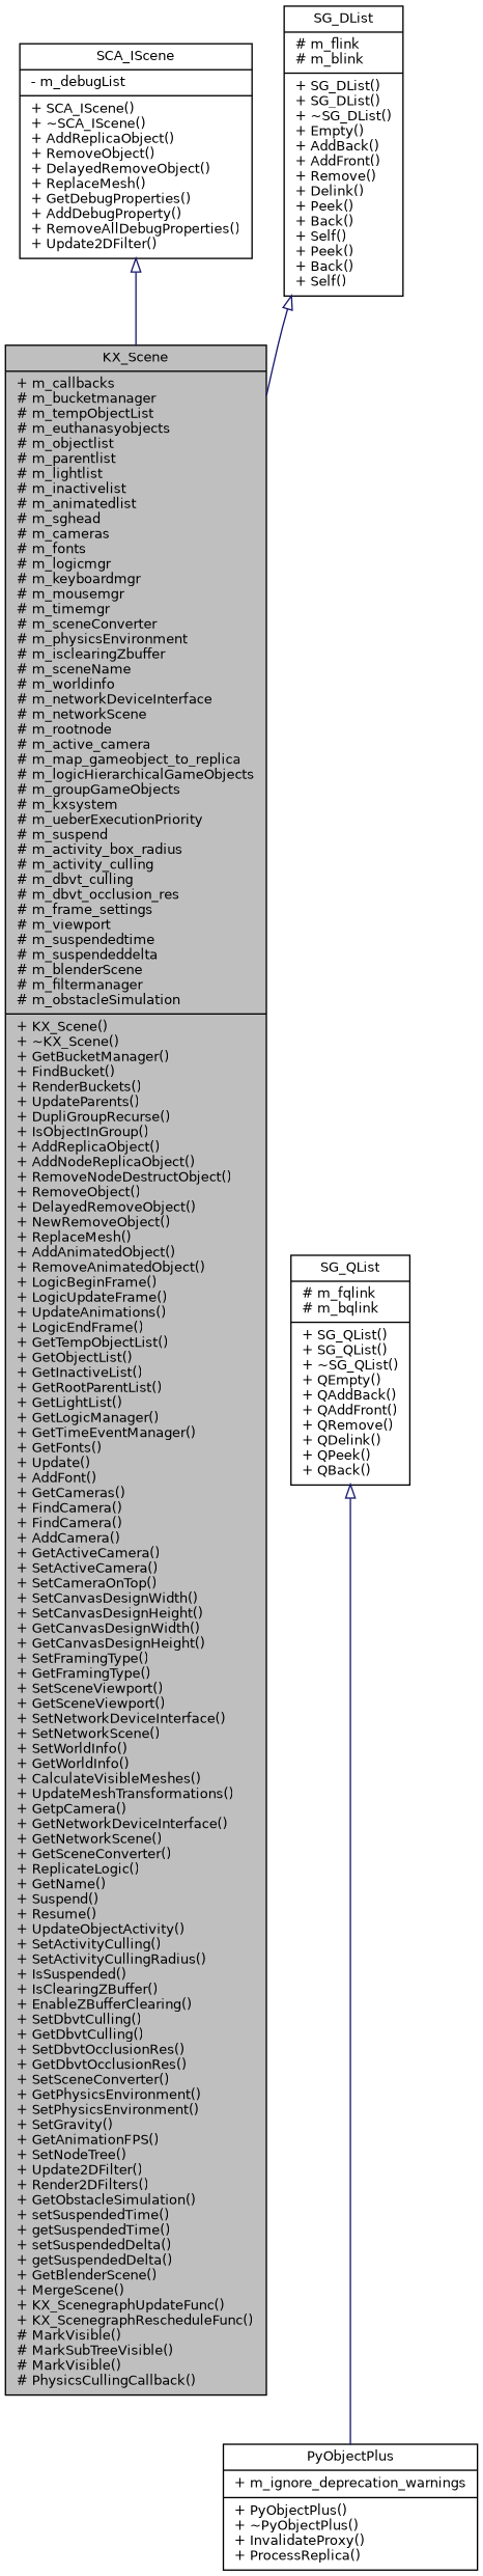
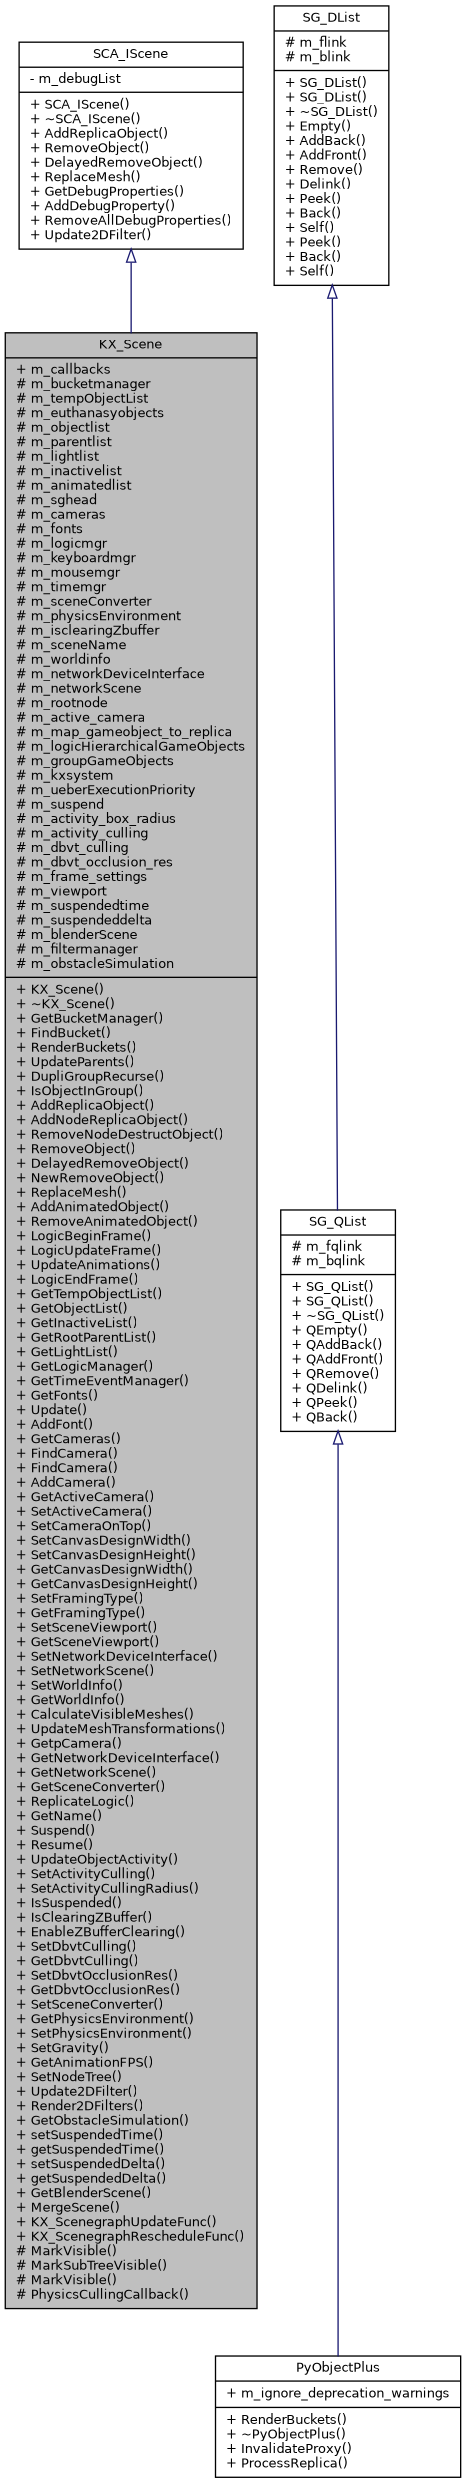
  digraph {
    node [color=black fillcolor=white fontname=Helvetica fontsize=10 shape=record style=filled]
    edge [arrowtail=empty color=midnightblue dir=back fontname=Helvetica fontsize=10 labelfontname=Helvetica labelfontsize=10 style=solid]
    n1 [fillcolor=grey75 fontcolor=black height=0.2 label="{KX_Scene\n|+ m_callbacks\l# m_bucketmanager\l# m_tempObjectList\l# m_euthanasyobjects\l# m_objectlist\l# m_parentlist\l# m_lightlist\l# m_inactivelist\l# m_animatedlist\l# m_sghead\l# m_cameras\l# m_fonts\l# m_logicmgr\l# m_keyboardmgr\l# m_mousemgr\l# m_timemgr\l# m_sceneConverter\l# m_physicsEnvironment\l# m_isclearingZbuffer\l# m_sceneName\l# m_worldinfo\l# m_networkDeviceInterface\l# m_networkScene\l# m_rootnode\l# m_active_camera\l# m_map_gameobject_to_replica\l# m_logicHierarchicalGameObjects\l# m_groupGameObjects\l# m_kxsystem\l# m_ueberExecutionPriority\l# m_suspend\l# m_activity_box_radius\l# m_activity_culling\l# m_dbvt_culling\l# m_dbvt_occlusion_res\l# m_frame_settings\l# m_viewport\l# m_suspendedtime\l# m_suspendeddelta\l# m_blenderScene\l# m_filtermanager\l# m_obstacleSimulation\l|+ KX_Scene()\l+ ~KX_Scene()\l+ GetBucketManager()\l+ FindBucket()\l+ RenderBuckets()\l+ UpdateParents()\l+ DupliGroupRecurse()\l+ IsObjectInGroup()\l+ AddReplicaObject()\l+ AddNodeReplicaObject()\l+ RemoveNodeDestructObject()\l+ RemoveObject()\l+ DelayedRemoveObject()\l+ NewRemoveObject()\l+ ReplaceMesh()\l+ AddAnimatedObject()\l+ RemoveAnimatedObject()\l+ LogicBeginFrame()\l+ LogicUpdateFrame()\l+ UpdateAnimations()\l+ LogicEndFrame()\l+ GetTempObjectList()\l+ GetObjectList()\l+ GetInactiveList()\l+ GetRootParentList()\l+ GetLightList()\l+ GetLogicManager()\l+ GetTimeEventManager()\l+ GetFonts()\l+ Update()\l+ AddFont()\l+ GetCameras()\l+ FindCamera()\l+ FindCamera()\l+ AddCamera()\l+ GetActiveCamera()\l+ SetActiveCamera()\l+ SetCameraOnTop()\l+ SetCanvasDesignWidth()\l+ SetCanvasDesignHeight()\l+ GetCanvasDesignWidth()\l+ GetCanvasDesignHeight()\l+ SetFramingType()\l+ GetFramingType()\l+ SetSceneViewport()\l+ GetSceneViewport()\l+ SetNetworkDeviceInterface()\l+ SetNetworkScene()\l+ SetWorldInfo()\l+ GetWorldInfo()\l+ CalculateVisibleMeshes()\l+ UpdateMeshTransformations()\l+ GetpCamera()\l+ GetNetworkDeviceInterface()\l+ GetNetworkScene()\l+ GetSceneConverter()\l+ ReplicateLogic()\l+ GetName()\l+ Suspend()\l+ Resume()\l+ UpdateObjectActivity()\l+ SetActivityCulling()\l+ SetActivityCullingRadius()\l+ IsSuspended()\l+ IsClearingZBuffer()\l+ EnableZBufferClearing()\l+ SetDbvtCulling()\l+ GetDbvtCulling()\l+ SetDbvtOcclusionRes()\l+ GetDbvtOcclusionRes()\l+ SetSceneConverter()\l+ GetPhysicsEnvironment()\l+ SetPhysicsEnvironment()\l+ SetGravity()\l+ GetAnimationFPS()\l+ SetNodeTree()\l+ Update2DFilter()\l+ Render2DFilters()\l+ GetObstacleSimulation()\l+ setSuspendedTime()\l+ getSuspendedTime()\l+ setSuspendedDelta()\l+ getSuspendedDelta()\l+ GetBlenderScene()\l+ MergeScene()\l+ KX_ScenegraphUpdateFunc()\l+ KX_ScenegraphRescheduleFunc()\l# MarkVisible()\l# MarkSubTreeVisible()\l# MarkVisible()\l# PhysicsCullingCallback()\l}" width=0.4]
-   n2 [height=0.2 label="{PyObjectPlus\n|+ m_ignore_deprecation_warnings\l|+ PyObjectPlus()\l+ ~PyObjectPlus()\l+ InvalidateProxy()\l+ ProcessReplica()\l}" width=0.4]
+   n2 [height=0.2 label="{PyObjectPlus\n|+ m_ignore_deprecation_warnings\l|+ RenderBuckets()\l+ ~PyObjectPlus()\l+ InvalidateProxy()\l+ ProcessReplica()\l}" width=0.4]
    n3 [height=0.2 label="{SG_QList\n|# m_fqlink\l# m_bqlink\l|+ SG_QList()\l+ SG_QList()\l+ ~SG_QList()\l+ QEmpty()\l+ QAddBack()\l+ QAddFront()\l+ QRemove()\l+ QDelink()\l+ QPeek()\l+ QBack()\l}" width=0.4]
    n4 [height=0.2 label="{SG_DList\n|# m_flink\l# m_blink\l|+ SG_DList()\l+ SG_DList()\l+ ~SG_DList()\l+ Empty()\l+ AddBack()\l+ AddFront()\l+ Remove()\l+ Delink()\l+ Peek()\l+ Back()\l+ Self()\l+ Peek()\l+ Back()\l+ Self()\l}" width=0.4]
    n5 [height=0.2 label="{SCA_IScene\n|- m_debugList\l|+ SCA_IScene()\l+ ~SCA_IScene()\l+ AddReplicaObject()\l+ RemoveObject()\l+ DelayedRemoveObject()\l+ ReplaceMesh()\l+ GetDebugProperties()\l+ AddDebugProperty()\l+ RemoveAllDebugProperties()\l+ Update2DFilter()\l}" width=0.4]
    n3 -> n2
-   n4 -> n1
+   n4 -> n3
    n5 -> n1
  }
